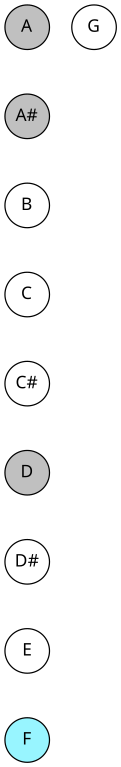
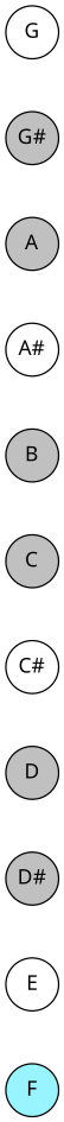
  graph {
    fontname="Noto Sans"
    mindist=.1
    node [fillcolor=white fontname="Noto Sans" margin=0 shape=circle style=filled]
    edge [fontname="Noto Sans" style=invis]
    E
    F [fillcolor=cadetblue1]
    G
+   "G#" [fillcolor=gray]
    A [fillcolor=gray]
-   "A#" [fillcolor=gray]
-   B
-   C
+   "A#"
+   B [fillcolor=gray]
+   C [fillcolor=gray]
    "C#"
    D [fillcolor=gray]
-   "D#"
+   "D#" [fillcolor=gray]
    subgraph sub_1 {
      E
      F
      G
+     "G#"
      A
      "A#"
      B
      C
      "C#"
      D
      "D#"
    }
    E -- F
+   G -- "G#"
+   "G#" -- A
    A -- "A#"
    "A#" -- B
    B -- C
    C -- "C#"
    "C#" -- D
    D -- "D#"
    "D#" -- E
  }
